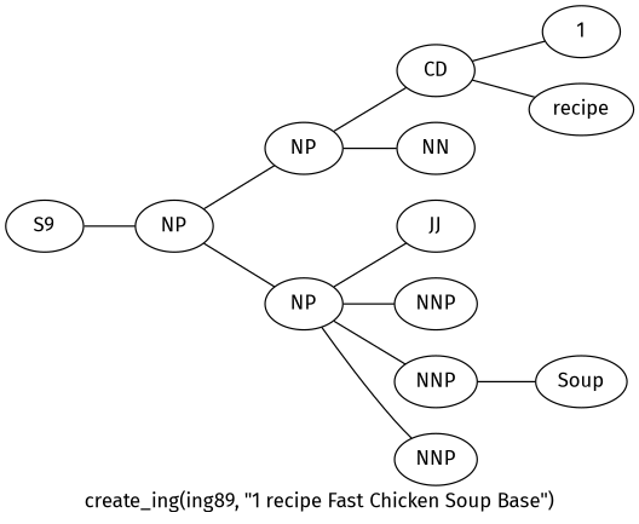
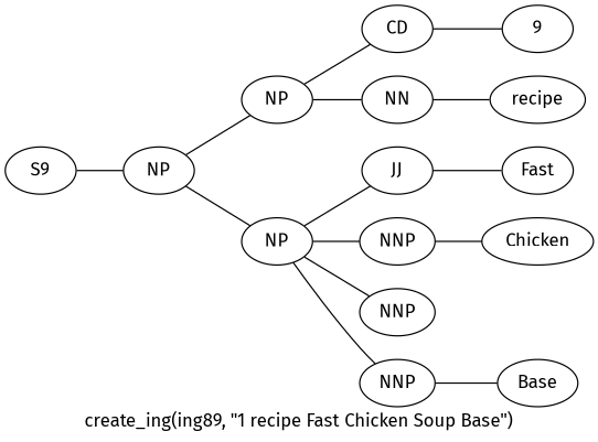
  graph {
    fontname="Fira Sans"
    label="create_ing(ing89, \"1 recipe Fast Chicken Soup Base\")"
    rankdir=LR
    node [fontname="Fira Sans"]
    edge [fontname="Fira Sans"]
    n1 [label=S9]
    n2 [label=NP]
    n3 [label=NP]
    n4 [label=NP]
    n5 [label=CD]
    n6 [label=NN]
    n7 [label=JJ]
    n8 [label=NNP]
    n9 [label=NNP]
    n10 [label=NNP]
-   n11 [label=1]
+   n11 [label=9]
    n12 [label=recipe]
-   n15 [label=Soup]
+   n13 [label=Fast]
+   n14 [label=Chicken]
+   n16 [label=Base]
    n1 -- n2
    n2 -- n3
    n2 -- n4
    n3 -- n5
    n3 -- n6
    n4 -- n7
    n4 -- n8
    n4 -- n9
    n4 -- n10
    n5 -- n11
-   n5 -- n12
-   n9 -- n15
+   n6 -- n12
+   n7 -- n13
+   n8 -- n14
+   n10 -- n16
  }
